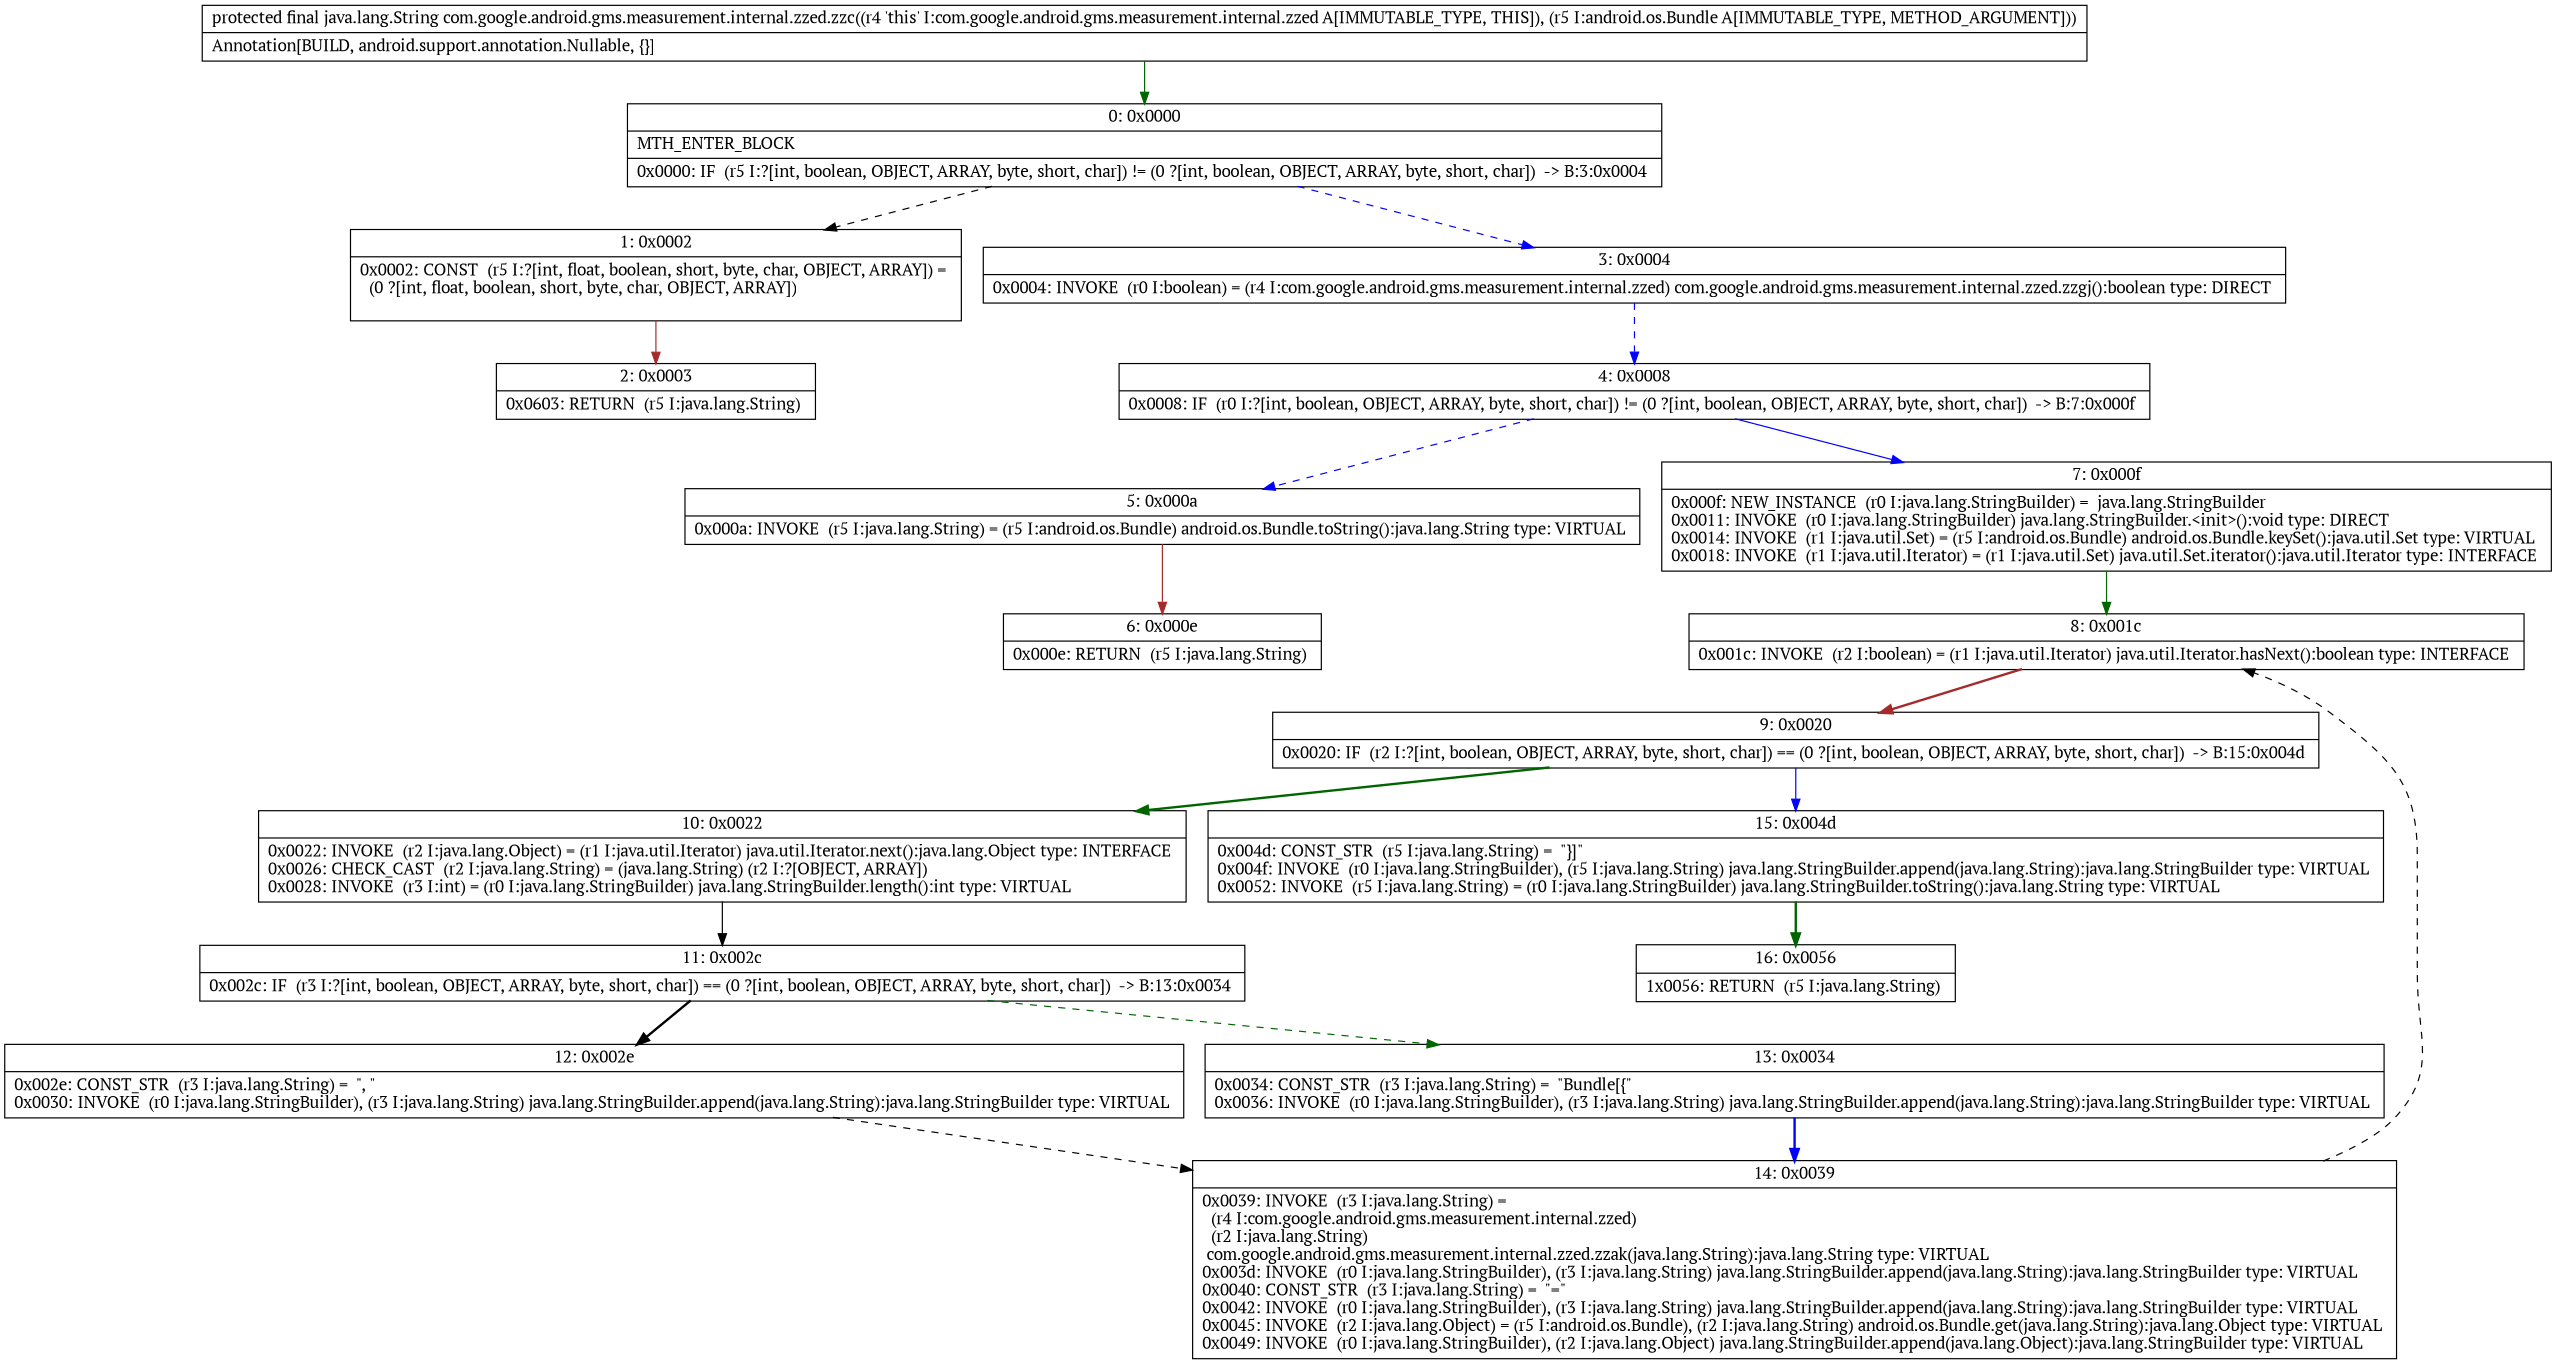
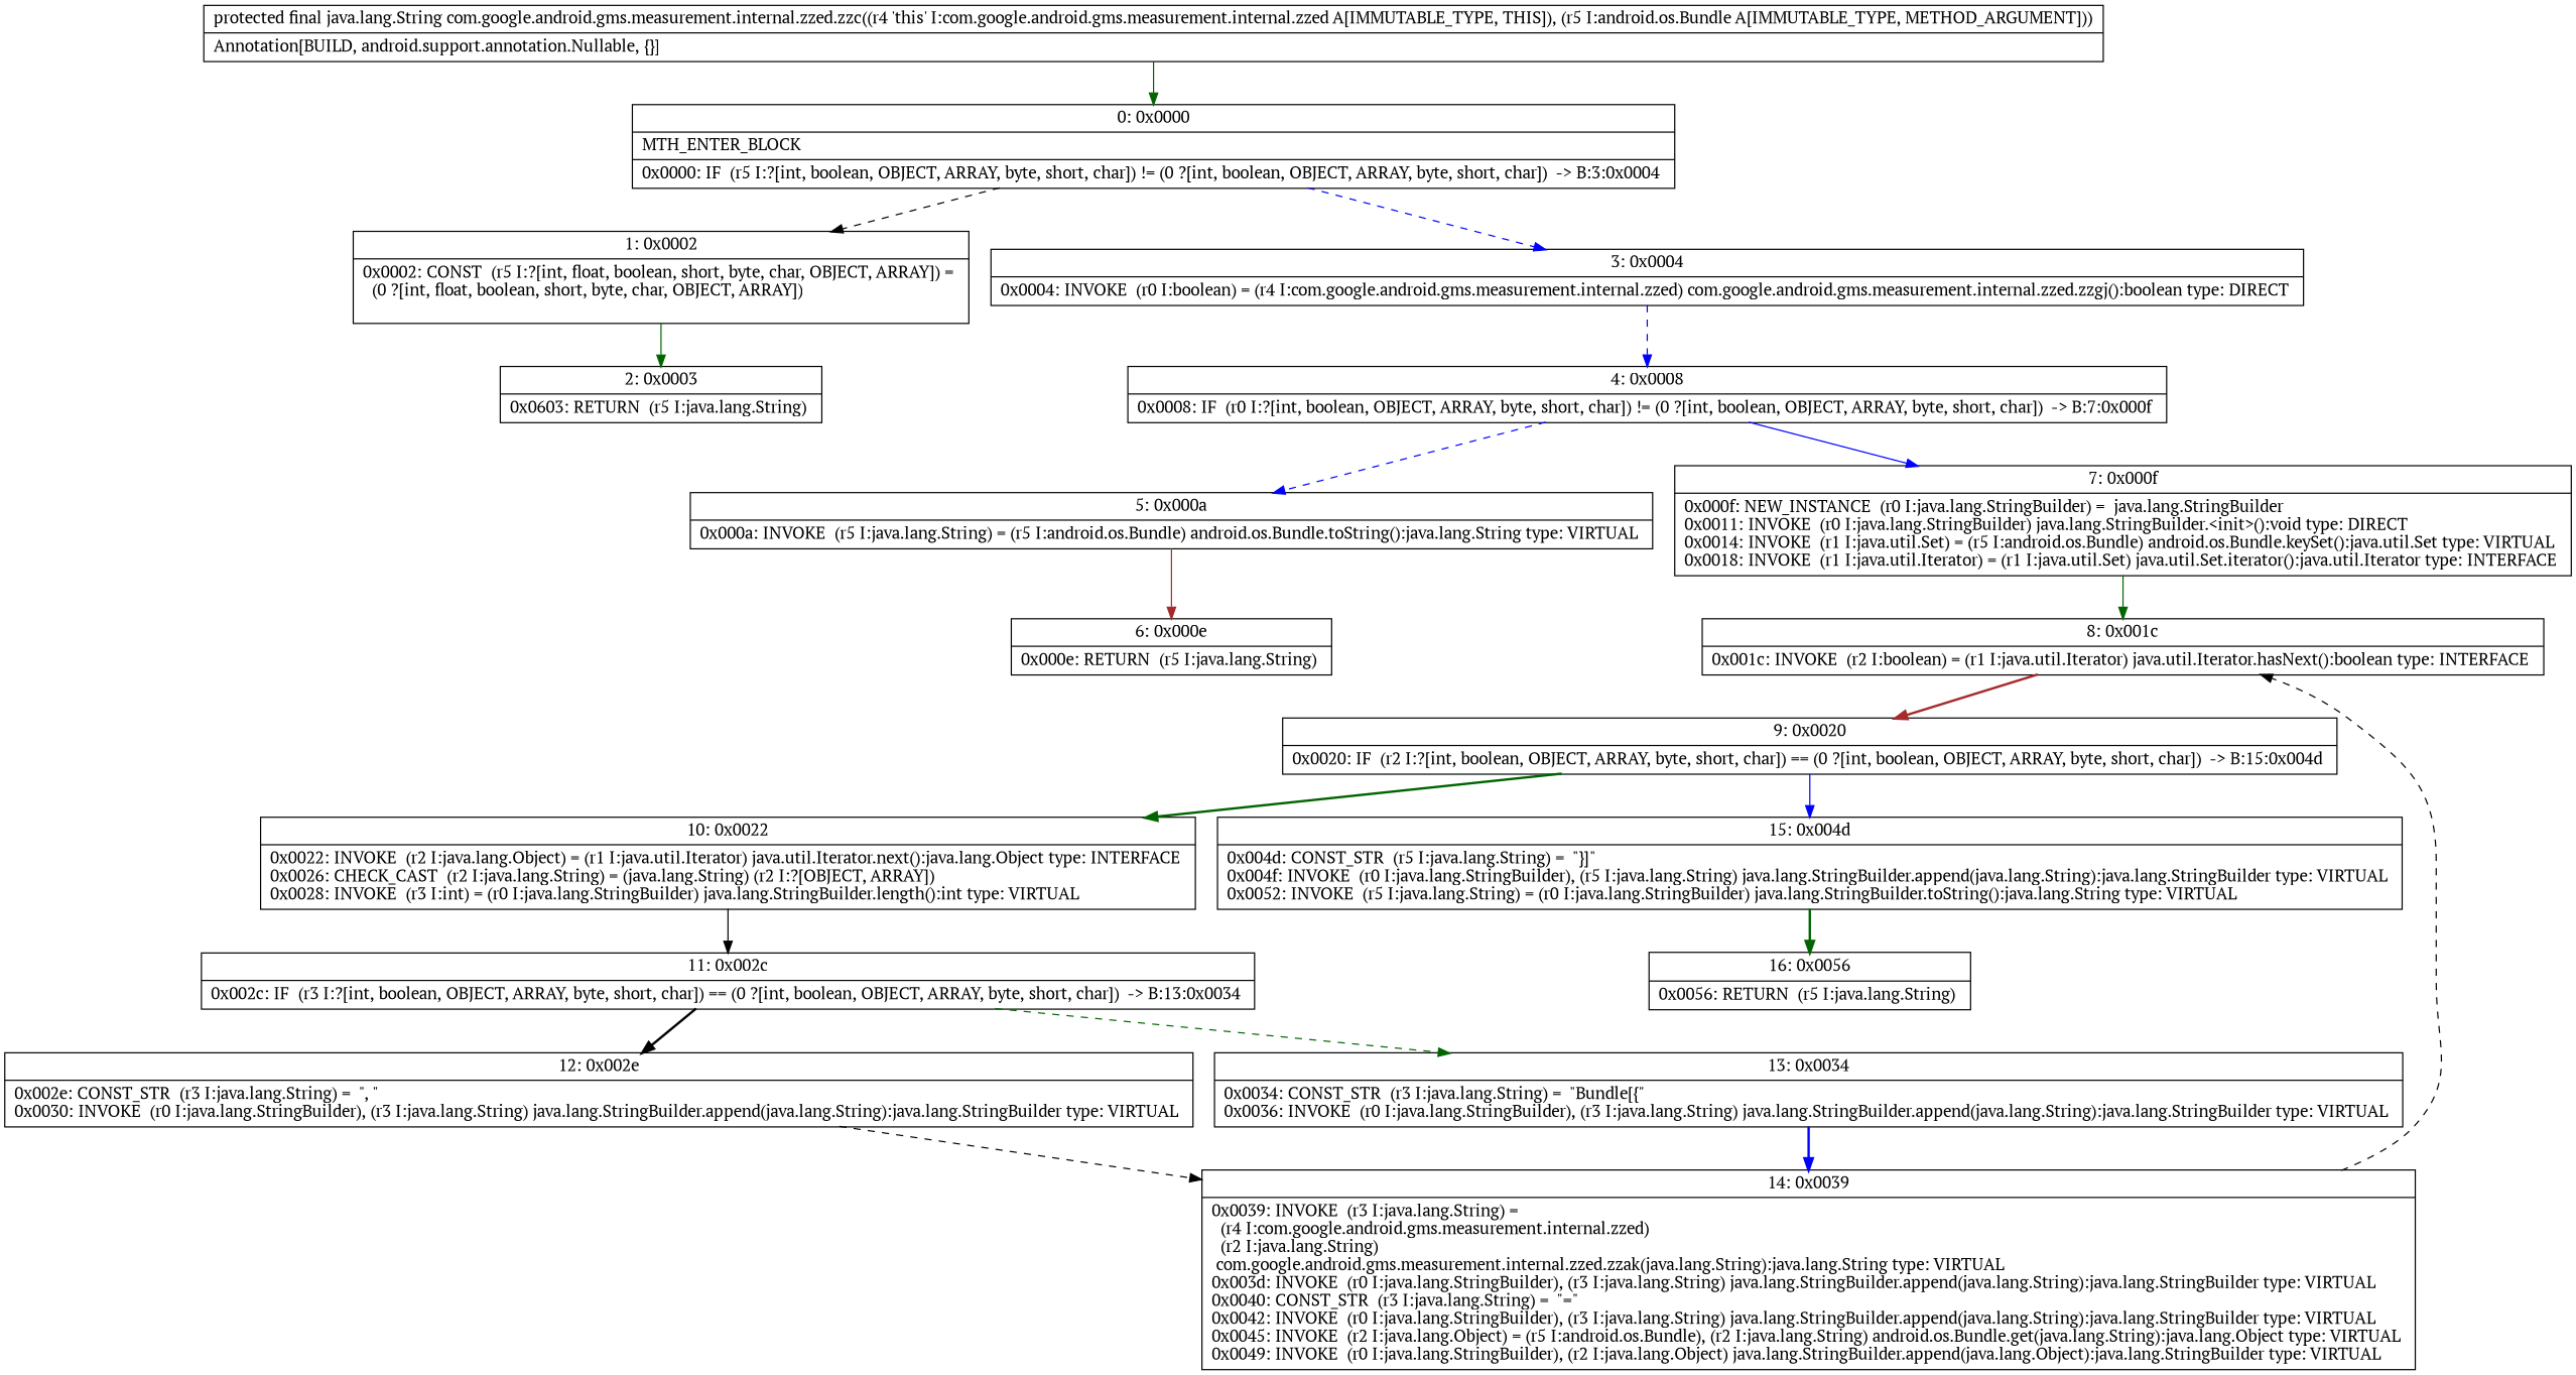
  digraph {
    fontname="PT Serif"
    node [fontname="PT Serif" shape=record]
    edge [color=blue fontname="PT Serif" style=dashed]
    n1 [label="{0\:\ 0x0000|MTH_ENTER_BLOCK\l|0x0000: IF  (r5 I:?[int, boolean, OBJECT, ARRAY, byte, short, char]) != (0 ?[int, boolean, OBJECT, ARRAY, byte, short, char])  \-\> B:3:0x0004 \l}"]
    n2 [label="{1\:\ 0x0002|0x0002: CONST  (r5 I:?[int, float, boolean, short, byte, char, OBJECT, ARRAY]) = \l  (0 ?[int, float, boolean, short, byte, char, OBJECT, ARRAY])\l \l}"]
    n3 [label="{3\:\ 0x0004|0x0004: INVOKE  (r0 I:boolean) = (r4 I:com.google.android.gms.measurement.internal.zzed) com.google.android.gms.measurement.internal.zzed.zzgj():boolean type: DIRECT \l}"]
    n4 [label="{2\:\ 0x0003|0x0603: RETURN  (r5 I:java.lang.String) \l}"]
    n5 [label="{4\:\ 0x0008|0x0008: IF  (r0 I:?[int, boolean, OBJECT, ARRAY, byte, short, char]) != (0 ?[int, boolean, OBJECT, ARRAY, byte, short, char])  \-\> B:7:0x000f \l}"]
    n6 [label="{5\:\ 0x000a|0x000a: INVOKE  (r5 I:java.lang.String) = (r5 I:android.os.Bundle) android.os.Bundle.toString():java.lang.String type: VIRTUAL \l}"]
    n7 [label="{7\:\ 0x000f|0x000f: NEW_INSTANCE  (r0 I:java.lang.StringBuilder) =  java.lang.StringBuilder \l0x0011: INVOKE  (r0 I:java.lang.StringBuilder) java.lang.StringBuilder.\<init\>():void type: DIRECT \l0x0014: INVOKE  (r1 I:java.util.Set) = (r5 I:android.os.Bundle) android.os.Bundle.keySet():java.util.Set type: VIRTUAL \l0x0018: INVOKE  (r1 I:java.util.Iterator) = (r1 I:java.util.Set) java.util.Set.iterator():java.util.Iterator type: INTERFACE \l}"]
    n8 [label="{6\:\ 0x000e|0x000e: RETURN  (r5 I:java.lang.String) \l}"]
    n9 [label="{8\:\ 0x001c|0x001c: INVOKE  (r2 I:boolean) = (r1 I:java.util.Iterator) java.util.Iterator.hasNext():boolean type: INTERFACE \l}"]
    n10 [label="{9\:\ 0x0020|0x0020: IF  (r2 I:?[int, boolean, OBJECT, ARRAY, byte, short, char]) == (0 ?[int, boolean, OBJECT, ARRAY, byte, short, char])  \-\> B:15:0x004d \l}"]
    n11 [label="{10\:\ 0x0022|0x0022: INVOKE  (r2 I:java.lang.Object) = (r1 I:java.util.Iterator) java.util.Iterator.next():java.lang.Object type: INTERFACE \l0x0026: CHECK_CAST  (r2 I:java.lang.String) = (java.lang.String) (r2 I:?[OBJECT, ARRAY]) \l0x0028: INVOKE  (r3 I:int) = (r0 I:java.lang.StringBuilder) java.lang.StringBuilder.length():int type: VIRTUAL \l}"]
    n12 [label="{15\:\ 0x004d|0x004d: CONST_STR  (r5 I:java.lang.String) =  \"\}]\" \l0x004f: INVOKE  (r0 I:java.lang.StringBuilder), (r5 I:java.lang.String) java.lang.StringBuilder.append(java.lang.String):java.lang.StringBuilder type: VIRTUAL \l0x0052: INVOKE  (r5 I:java.lang.String) = (r0 I:java.lang.StringBuilder) java.lang.StringBuilder.toString():java.lang.String type: VIRTUAL \l}"]
    n13 [label="{11\:\ 0x002c|0x002c: IF  (r3 I:?[int, boolean, OBJECT, ARRAY, byte, short, char]) == (0 ?[int, boolean, OBJECT, ARRAY, byte, short, char])  \-\> B:13:0x0034 \l}"]
-   n14 [label="{16\:\ 0x0056|1x0056: RETURN  (r5 I:java.lang.String) \l}"]
+   n14 [label="{16\:\ 0x0056|0x0056: RETURN  (r5 I:java.lang.String) \l}"]
    n15 [label="{12\:\ 0x002e|0x002e: CONST_STR  (r3 I:java.lang.String) =  \", \" \l0x0030: INVOKE  (r0 I:java.lang.StringBuilder), (r3 I:java.lang.String) java.lang.StringBuilder.append(java.lang.String):java.lang.StringBuilder type: VIRTUAL \l}"]
    n16 [label="{13\:\ 0x0034|0x0034: CONST_STR  (r3 I:java.lang.String) =  \"Bundle[\{\" \l0x0036: INVOKE  (r0 I:java.lang.StringBuilder), (r3 I:java.lang.String) java.lang.StringBuilder.append(java.lang.String):java.lang.StringBuilder type: VIRTUAL \l}"]
    n17 [label="{14\:\ 0x0039|0x0039: INVOKE  (r3 I:java.lang.String) = \l  (r4 I:com.google.android.gms.measurement.internal.zzed)\l  (r2 I:java.lang.String)\l com.google.android.gms.measurement.internal.zzed.zzak(java.lang.String):java.lang.String type: VIRTUAL \l0x003d: INVOKE  (r0 I:java.lang.StringBuilder), (r3 I:java.lang.String) java.lang.StringBuilder.append(java.lang.String):java.lang.StringBuilder type: VIRTUAL \l0x0040: CONST_STR  (r3 I:java.lang.String) =  \"=\" \l0x0042: INVOKE  (r0 I:java.lang.StringBuilder), (r3 I:java.lang.String) java.lang.StringBuilder.append(java.lang.String):java.lang.StringBuilder type: VIRTUAL \l0x0045: INVOKE  (r2 I:java.lang.Object) = (r5 I:android.os.Bundle), (r2 I:java.lang.String) android.os.Bundle.get(java.lang.String):java.lang.Object type: VIRTUAL \l0x0049: INVOKE  (r0 I:java.lang.StringBuilder), (r2 I:java.lang.Object) java.lang.StringBuilder.append(java.lang.Object):java.lang.StringBuilder type: VIRTUAL \l}"]
    n18 [label="{protected final java.lang.String com.google.android.gms.measurement.internal.zzed.zzc((r4 'this' I:com.google.android.gms.measurement.internal.zzed A[IMMUTABLE_TYPE, THIS]), (r5 I:android.os.Bundle A[IMMUTABLE_TYPE, METHOD_ARGUMENT]))  | Annotation[BUILD, android.support.annotation.Nullable, \{\}]\l}"]
    n1 -> n2 [color=black]
    n1 -> n3
-   n2 -> n4 [color=brown style=solid]
+   n2 -> n4 [color=darkgreen style=solid]
    n3 -> n5
    n5 -> n6
    n5 -> n7 [style=solid]
    n6 -> n8 [color=brown style=solid]
    n7 -> n9 [color=darkgreen style=solid]
    n9 -> n10 [color=brown style=bold]
    n10 -> n11 [color=darkgreen style=bold]
    n10 -> n12 [style=solid]
    n11 -> n13 [color=black style=solid]
    n12 -> n14 [color=darkgreen style=bold]
    n13 -> n15 [color=black style=bold]
    n13 -> n16 [color=darkgreen]
    n15 -> n17 [color=black]
    n16 -> n17 [style=bold]
    n17 -> n9 [color=black]
    n18 -> n1 [color=darkgreen style=solid]
  }
